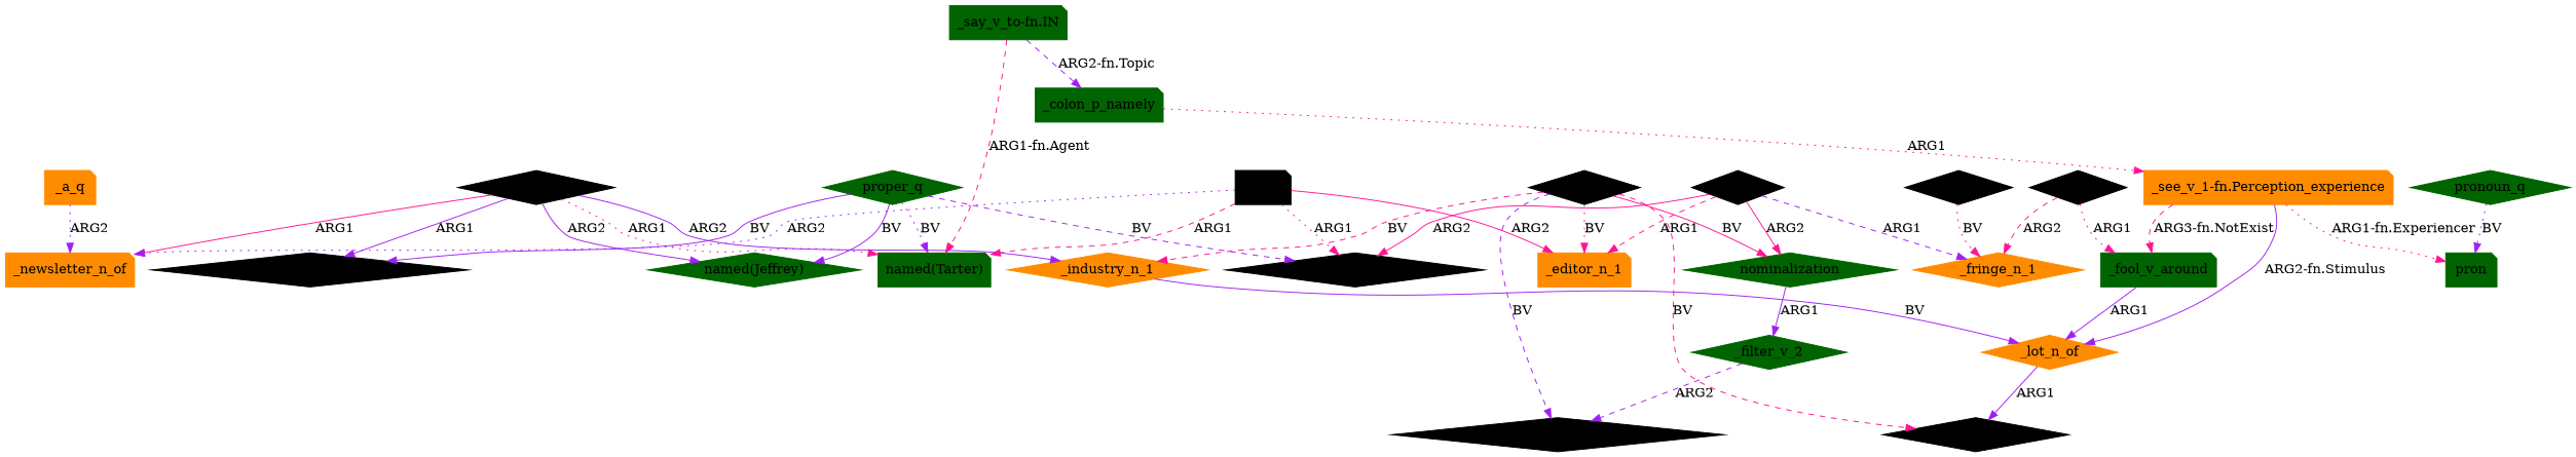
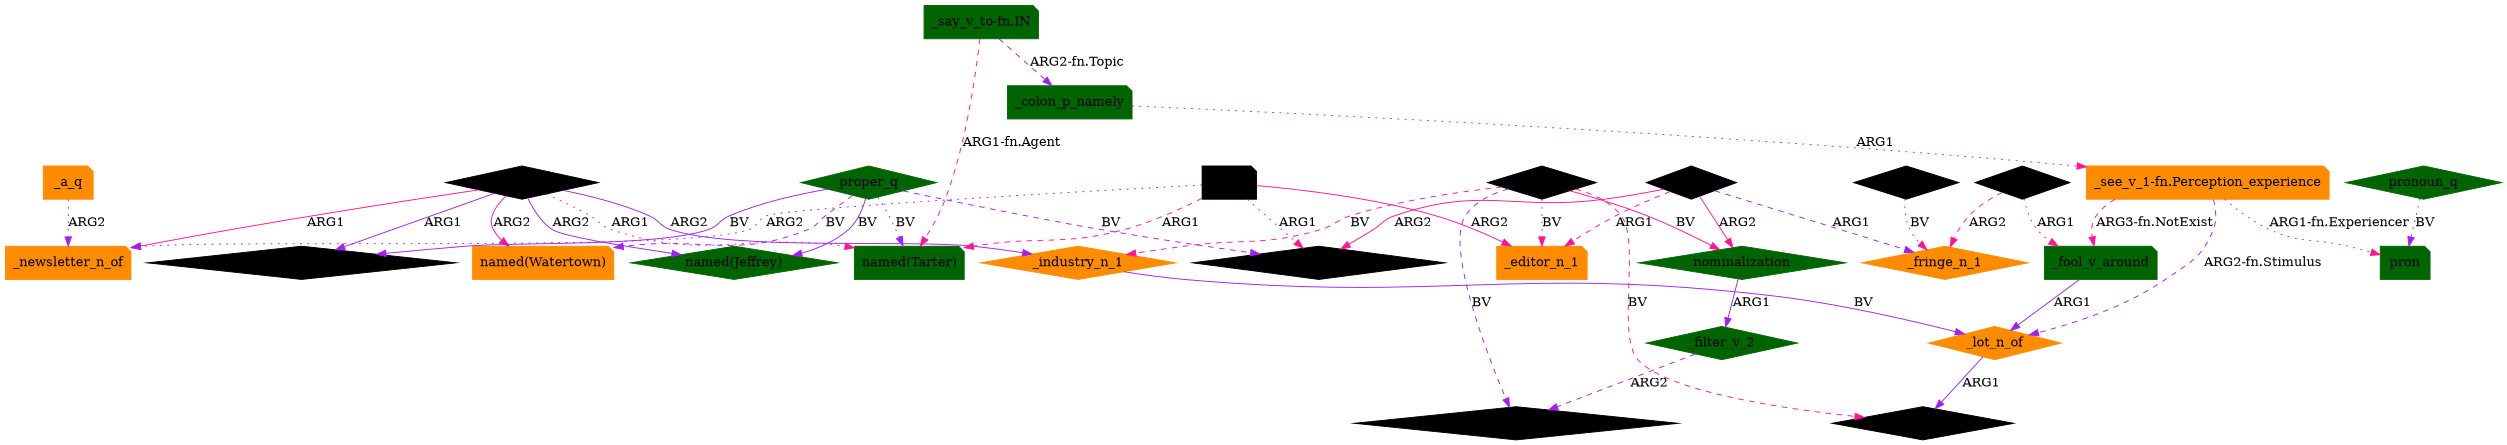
  digraph {
    node [color=black shape=diamond style=filled]
    edge [color=purple style=solid]
    _a_q [color=darkorange shape=note]
    _newsletter_n_of [color=darkorange shape=note]
    _lot_n_of [color=darkorange]
    _people_n_of
    compound
+   "named(Watertown)" [color=darkorange shape=note]
    "named(Tarter)" [color=darkgreen shape=note]
    "named(Jeffrey)" [color=darkgreen]
    _industry_n_1 [color=darkorange]
    "named(Massachusetts)"
    _fringe_n_1 [color=darkorange]
    _on_p
    _fool_v_around [color=darkgreen shape=note]
    appos [shape=note]
    _editor_n_1 [color=darkorange shape=note]
    "named(SoftLetter)"
    proper_q [color=darkgreen]
    "_see_v_1-fn.Perception_experience" [color=darkorange shape=note]
    pron [color=darkgreen shape=note]
    _colon_p_namely [color=darkgreen shape=note]
    "_say_v_to-fn.IN" [color=darkgreen shape=note]
    udef_q
    "_information_n_on-about"
    nominalization [color=darkgreen]
    _filter_v_2 [color=darkgreen]
    pronoun_q [color=darkgreen]
    _of_p
    _the_q
    _a_q -> _newsletter_n_of [label=ARG2 style=dotted]
    _lot_n_of -> _people_n_of [label=ARG1]
    compound -> _newsletter_n_of [color=deeppink label=ARG1]
+   compound -> "named(Watertown)" [color=deeppink label=ARG2]
    compound -> "named(Tarter)" [color=deeppink label=ARG1 style=dotted]
    compound -> "named(Jeffrey)" [label=ARG2]
    compound -> _industry_n_1 [label=ARG2]
    compound -> "named(Massachusetts)" [label=ARG1]
    _industry_n_1 -> _lot_n_of [label=BV]
    _on_p -> _fringe_n_1 [color=deeppink label=ARG2 style=dashed]
    _on_p -> _fool_v_around [color=deeppink label=ARG1 style=dotted]
    _fool_v_around -> _lot_n_of [label=ARG1]
    appos -> _newsletter_n_of [label=ARG2 style=dotted]
    appos -> "named(Tarter)" [color=deeppink label=ARG1 style=dashed]
    appos -> _editor_n_1 [color=deeppink label=ARG2]
    appos -> "named(SoftLetter)" [color=deeppink label=ARG1 style=dotted]
+   proper_q -> "named(Watertown)" [label=BV style=dashed]
    proper_q -> "named(Tarter)" [label=BV style=dotted]
    proper_q -> "named(Jeffrey)" [label=BV]
    proper_q -> "named(Massachusetts)" [label=BV]
    proper_q -> "named(SoftLetter)" [label=BV style=dashed]
-   "_see_v_1-fn.Perception_experience" -> _lot_n_of [label="ARG2-fn.Stimulus"]
+   "_see_v_1-fn.Perception_experience" -> _lot_n_of [label="ARG2-fn.Stimulus" style=dashed]
    "_see_v_1-fn.Perception_experience" -> _fool_v_around [color=deeppink label="ARG3-fn.NotExist" style=dashed]
    "_see_v_1-fn.Perception_experience" -> pron [color=deeppink label="ARG1-fn.Experiencer" style=dotted]
    _colon_p_namely -> "_see_v_1-fn.Perception_experience" [color=deeppink label=ARG1 style=dotted]
    "_say_v_to-fn.IN" -> "named(Tarter)" [color=deeppink label="ARG1-fn.Agent" style=dashed]
    "_say_v_to-fn.IN" -> _colon_p_namely [label="ARG2-fn.Topic" style=dashed]
    udef_q -> _people_n_of [color=deeppink label=BV style=dashed]
    udef_q -> _industry_n_1 [color=deeppink label=BV style=dashed]
    udef_q -> _editor_n_1 [color=deeppink label=BV style=dotted]
    udef_q -> "_information_n_on-about" [label=BV style=dashed]
    udef_q -> nominalization [color=deeppink label=BV]
    nominalization -> _filter_v_2 [label=ARG1]
    _filter_v_2 -> "_information_n_on-about" [label=ARG2 style=dashed]
    pronoun_q -> pron [label=BV style=dotted]
    _of_p -> _fringe_n_1 [label=ARG1 style=dashed]
    _of_p -> _editor_n_1 [color=deeppink label=ARG1 style=dashed]
    _of_p -> "named(SoftLetter)" [color=deeppink label=ARG2]
    _of_p -> nominalization [color=deeppink label=ARG2]
    _the_q -> _fringe_n_1 [color=deeppink label=BV style=dotted]
  }
